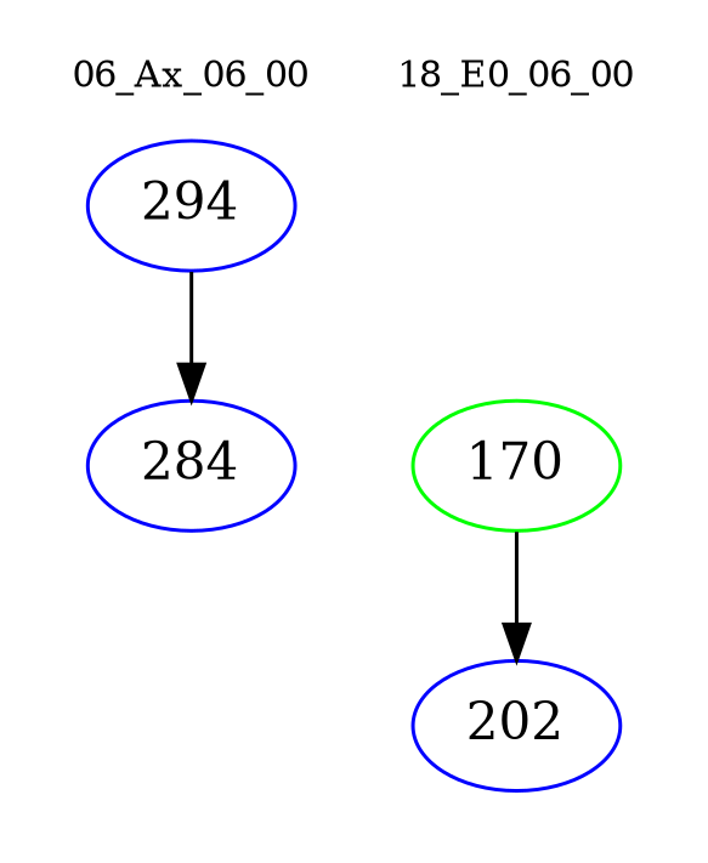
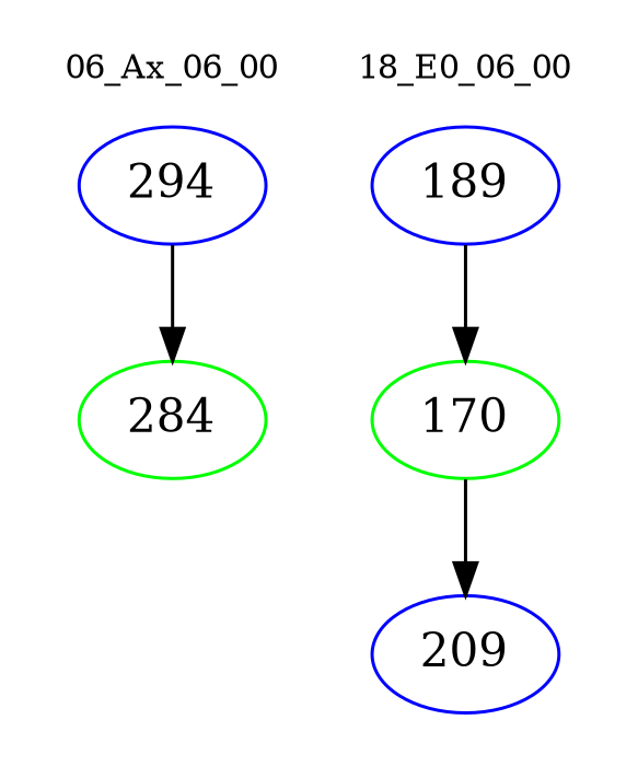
  digraph {
    node [color=blue]
    edge [color=black]
    n1 [label=294]
-   n2 [label=284]
+   n2 [color=green label=284]
+   n3 [label=189]
    n4 [color=green label=170]
-   n5 [label=202]
+   n5 [label=209]
    subgraph cluster_1 {
      color=white
      fontsize=10
      label="06_Ax_06_00"
      n1
      n2
    }
    subgraph cluster_2 {
      color=white
      fontsize=10
      label="18_E0_06_00"
+     n3
      n4
      n5
    }
    n1 -> n2
+   n3 -> n4
    n4 -> n5
  }
